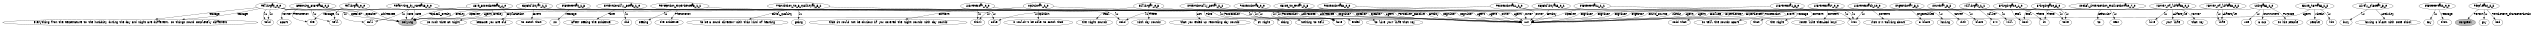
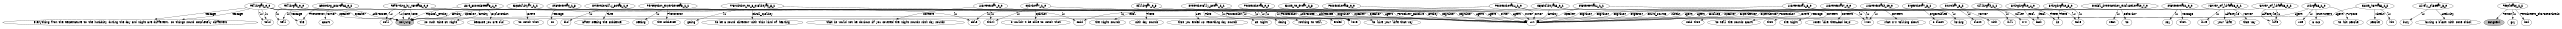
  digraph {
    fontname="DejaVu Sans Mono"
    node [fontname="DejaVu Sans Mono"]
    edge [fontname="DejaVu Sans Mono"]
    n1 [fillcolor=gray label=Dokyung style=filled]
    n2 [label="Telling#2_0_0"]
    n3 [label=tell]
    n4 [label=the]
    n5 [label="Telling#6_0_0"]
    n6 [label=told]
    n7 [label=Hun]
    n8 [label="everything from the temperature to the humidity during the day and night are different, so things sound completely different"]
    n9 [label="Statement#6_1_3"]
    n10 [label=said]
    n11 [label=so]
    n12 [label="Capability#7_1_2"]
    n13 [label=able]
    n14 [label="to catch that"]
    n15 [label="Have_associated#8_4_0"]
    n16 [label=have]
    n17 [label="so much time at night"]
    n18 [label="because you are old"]
    n19 [label="Referring_by_name#13_0_0"]
    n20 [label=call]
    n21 [label="Using#25_1_0"]
    n22 [label=use]
    n23 [label="a cup"]
    n24 [label="to hit people"]
    n25 [label="Cause_harm#25_1_2"]
    n26 [label=hit]
    n27 [label=people]
    n28 [label="Possession#3_0_0"]
    n29 [label="nothing to tell"]
    n30 [label="Intentionally_act#3_1_0"]
    n31 [label=did]
    n32 [label="after seeing the ambience"]
    n33 [label="Perception_experience#3_1_1"]
    n34 [label=seeing]
    n35 [label="the ambience"]
    n36 [label="Awareness#4_3_0"]
    n37 [label=know]
    n38 [label="the night"]
    n39 [label="Transition_to_a_quality#6_5_1"]
    n40 [label=going]
    n41 [label="to be a sound director with this kind of hearing"]
    n42 [label="Awareness#7_0_0"]
    n43 [label=think]
    n44 [label="that it would not be obvious if you covered the night sounds with day sounds"]
    n45 [label="Filling#7_0_3"]
    n46 [label="the night sounds"]
    n47 [label="with day sounds"]
    n48 [label="Opinion#7_1_0"]
    n49 [label="I wouldn't be able to catch that"]
    n50 [label="Intentionally_act#7_2_1"]
    n51 [label=doing]
    n52 [label="that you ended up recording day sounds"]
    n53 [label="at night"]
    n54 [label="Cause_to_end#7_2_3"]
    n55 [label=ended]
    n56 [label="Lively_place#7_3_0"]
    n57 [label=busy]
    n58 [label="having a blast with some chick"]
    n59 [label="Ingestion#7_3_1"]
    n60 [label=having]
    n61 [label="a blast"]
    n62 [label="Sounds#7_3_2"]
    n63 [label=blast]
    n64 [label=with]
    n65 [label="Killing#9_1_1"]
    n66 [label=kill]
    n67 [label="I'm"]
    n68 [label="Bringing#10_4_0"]
    n69 [label=take]
    n70 [label=it]
    n71 [label=back]
    n72 [label="Bringing#10_5_0"]
    n73 [label="Social_interaction_evaluation#10_7_0"]
    n74 [label=mean]
    n75 [label=to]
    n76 [label="Capability#15_0_1"]
    n77 [label="to tell the sounds apart"]
    n78 [label="Becoming_aware#15_0_2"]
    n79 [label=apart]
    n80 [label="Awareness#17_0_0"]
    n81 [label="women like them—bad boys"]
    n82 [label="Awareness#19_10_0"]
    n83 [label="what I'm talking about"]
    n84 [label="Statement#21_0_0"]
    n85 [label=say]
    n86 [label="that!"]
    n87 [label="Possession#23_0_0"]
    n88 [label="to live your life that way"]
    n89 [label="Manner_of_life#23_0_1"]
    n90 [label=live]
    n91 [label="your life"]
    n92 [label="that way"]
    n93 [label="Manner_of_life#23_0_2"]
    n94 [label=life]
    n95 [label="Possession#24_1_0"]
    n96 [label="said that"]
    n97 [label="Statement#24_1_1"]
    n98 [label=that]
    n99 [fillcolor=gray label=Sangseok style=filled]
    n100 [label="People#16_2_2"]
    n101 [label=guy]
    n102 [label=bad]
    n2 -> n1 [label=Addressee]
    n2 -> n3 [label=lu]
    n2 -> n4 [label=Message]
    n5 -> n1 [label=Speaker]
    n5 -> n1 [label=Speaker]
    n5 -> n6 [label=lu]
    n5 -> n6 [label=lu]
    n5 -> n7 [label=Addressee]
    n5 -> n7 [label=Addressee]
    n5 -> n8 [label=Message]
    n5 -> n8 [label=Message]
    n9 -> n1 [label=Speaker]
    n9 -> n10 [label=lu]
    n9 -> n11 [label=Message]
    n12 -> n1 [label=Entity]
    n12 -> n13 [label=lu]
    n12 -> n14 [label=Event]
    n15 -> n1 [label=Topical_entity]
    n15 -> n16 [label=lu]
    n15 -> n17 [label=Entity]
    n15 -> n18 [label=Explanation]
    n19 -> n1 [label=Name]
    n19 -> n1 [label=Name]
    n19 -> n7 [label=Speaker]
    n19 -> n7 [label=Speaker]
    n19 -> n20 [label=lu]
    n19 -> n20 [label=lu]
    n21 -> n1 [label=Agent]
    n21 -> n22 [label=lu]
    n21 -> n23 [label=Instrument]
    n21 -> n24 [label=Purpose]
    n25 -> n1 [label=Agent]
    n25 -> n26 [label=lu]
    n25 -> n27 [label=Victim]
    n28 -> n7 [label=Owner]
    n28 -> n16 [label=lu]
    n28 -> n29 [label=Possession]
    n30 -> n7 [label=Agent]
    n30 -> n31 [label=lu]
    n30 -> n32 [label=Time]
    n33 -> n7 [label=Perceiver_passive]
    n33 -> n34 [label=lu]
    n33 -> n35 [label=Phenomenon]
    n36 -> n7 [label=Cognizer]
    n36 -> n37 [label=lu]
    n36 -> n38 [label=Content]
    n39 -> n7 [label=Entity]
    n39 -> n40 [label=lu]
    n39 -> n41 [label=Final_quality]
    n42 -> n7 [label=Cognizer]
    n42 -> n43 [label=lu]
    n42 -> n44 [label=Content]
    n45 -> n7 [label=Agent]
    n45 -> n46 [label=Goal]
    n45 -> n47 [label=Theme]
    n48 -> n7 [label=Cognizer]
    n48 -> n43 [label=lu]
    n48 -> n49 [label=Opinion]
    n50 -> n7 [label=Agent]
    n50 -> n51 [label=lu]
    n50 -> n52 [label=Act]
    n50 -> n53 [label=Time]
    n54 -> n7 [label=Agent]
    n54 -> n55 [label=lu]
    n56 -> n57 [label=lu]
    n56 -> n58 [label=Activity]
    n59 -> n7 [label=Ingestor]
    n59 -> n60 [label=lu]
    n59 -> n61 [label=Ingestibles]
    n62 -> n7 [label=Sound_source]
    n62 -> n63 [label=lu]
    n62 -> n64 [label=Manner]
    n65 -> n7 [label=Victim]
    n65 -> n66 [label=lu]
    n65 -> n67 [label=Killer]
    n68 -> n7 [label=Agent]
    n68 -> n69 [label=lu]
    n68 -> n70 [label=Theme]
    n68 -> n71 [label=Goal]
    n72 -> n7 [label=Agent]
    n72 -> n69 [label=lu]
    n72 -> n70 [label=Theme]
    n72 -> n71 [label=Goal]
    n73 -> n7 [label=Evaluee]
    n73 -> n74 [label=lu]
    n73 -> n75 [label=Behavior]
    n76 -> n7 [label=Entity]
    n76 -> n13 [label=lu]
    n76 -> n77 [label=Event]
    n78 -> n3 [label=lu]
    n78 -> n4 [label=Phenomenon]
    n78 -> n7 [label=Cognizer]
    n78 -> n79 [label=Manner]
    n80 -> n7 [label=Cognizer]
    n80 -> n37 [label=lu]
    n80 -> n81 [label=Content]
    n82 -> n7 [label=Cognizer]
    n82 -> n37 [label=lu]
    n82 -> n83 [label=Content]
+   n84 -> n7 [label=Speaker]
    n84 -> n85 [label=lu]
    n84 -> n86 [label=Message]
    n87 -> n7 [label=Owner]
    n87 -> n16 [label=lu]
    n87 -> n88 [label=Possession]
    n89 -> n7 [label=Experiencer]
    n89 -> n90 [label=lu]
    n89 -> n91 [label=Lifestyle]
    n89 -> n92 [label=Manner]
    n93 -> n7 [label=Experiencer]
    n93 -> n94 [label=lu]
    n93 -> n94 [label=Lifestyle]
    n95 -> n7 [label=Owner]
    n95 -> n16 [label=lu]
    n95 -> n96 [label=Possession]
    n97 -> n7 [label=Speaker]
    n97 -> n10 [label=lu]
    n97 -> n98 [label=Message]
    n100 -> n99 [label=Person]
    n100 -> n101 [label=lu]
    n100 -> n102 [label=Persistent_characteristic]
  }
